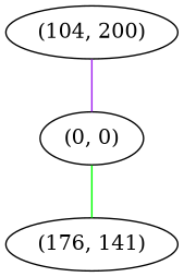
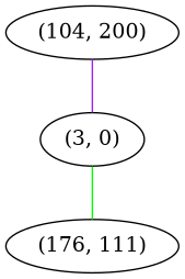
  graph {
    "(104, 200)"
-   "(0, 0)"
-   "(176, 141)"
+   "(0, 0)" [label="(3, 0)"]
+   "(176, 141)" [label="(176, 111)"]
    "(104, 200)" -- "(0, 0)" [color=purple weight=4]
    "(0, 0)" -- "(176, 141)" [color=green weight=2]
  }
